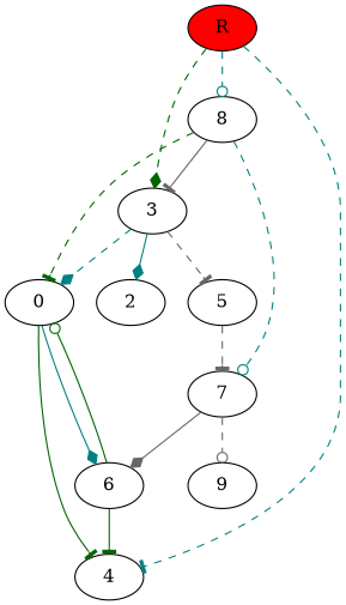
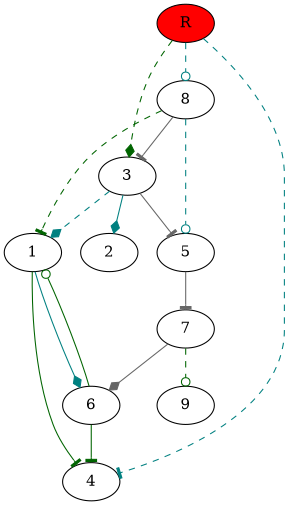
  digraph {
    edge [arrowhead=tee color=teal style=dashed]
-   1 [label=0]
+   1
    4
    6
    3
    2
    5
    7
    9
    8
    R [fillcolor="#ff0000" style=filled]
    1 -> 4 [color=darkgreen style=solid]
    1 -> 6 [arrowhead=diamond style=solid]
    6 -> 1 [arrowhead=odot color=darkgreen style=solid]
    6 -> 4 [color=darkgreen style=solid]
    3 -> 1 [arrowhead=diamond]
    3 -> 2 [arrowhead=diamond style=solid]
-   3 -> 5 [color=gray40]
-   5 -> 7 [color=gray40]
+   3 -> 5 [color=gray40 style=solid]
+   5 -> 7 [color=gray40 style=solid]
    7 -> 6 [arrowhead=diamond color=gray40 style=solid]
-   7 -> 9 [arrowhead=odot color=gray40]
+   7 -> 9 [arrowhead=odot color=darkgreen]
    8 -> 1 [color=darkgreen]
    8 -> 3 [color=gray40 style=solid]
-   8 -> 7 [arrowhead=odot]
+   8 -> 5 [arrowhead=odot]
    R -> 4
    R -> 3 [arrowhead=diamond color=darkgreen]
    R -> 8 [arrowhead=odot]
  }
